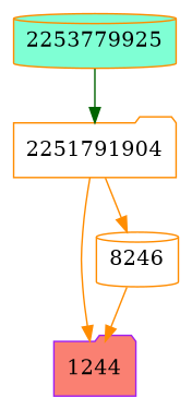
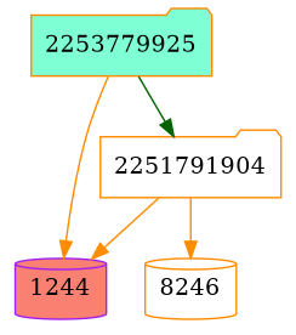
  strict digraph {
    node [color=darkorange fillcolor=white shape=folder style=filled]
    edge [color=darkorange]
    n1 [label=2251791904]
-   1244 [color=purple fillcolor=salmon]
+   1244 [color=purple fillcolor=salmon shape=cylinder]
    n3 [label=8246 shape=cylinder]
-   2253779925 [fillcolor=aquamarine shape=cylinder]
+   2253779925 [fillcolor=aquamarine]
    n1 -> 1244
    n1 -> n3
    2253779925 -> n1 [color=darkgreen]
-   n3 -> 1244
+   2253779925 -> 1244
  }
